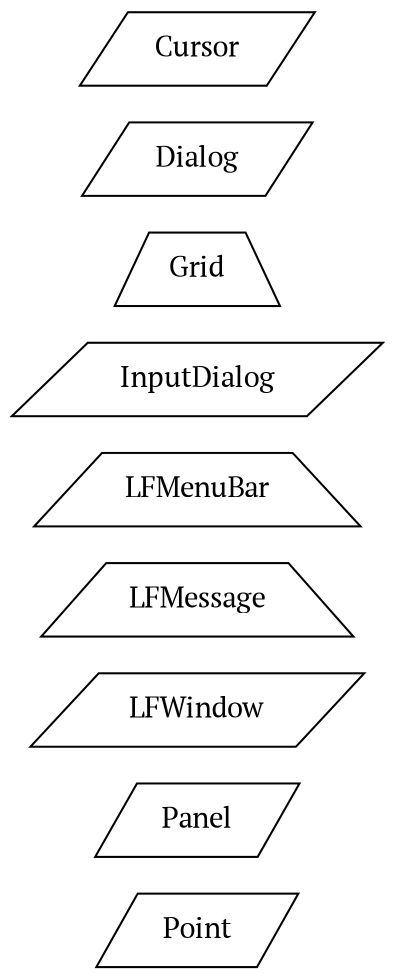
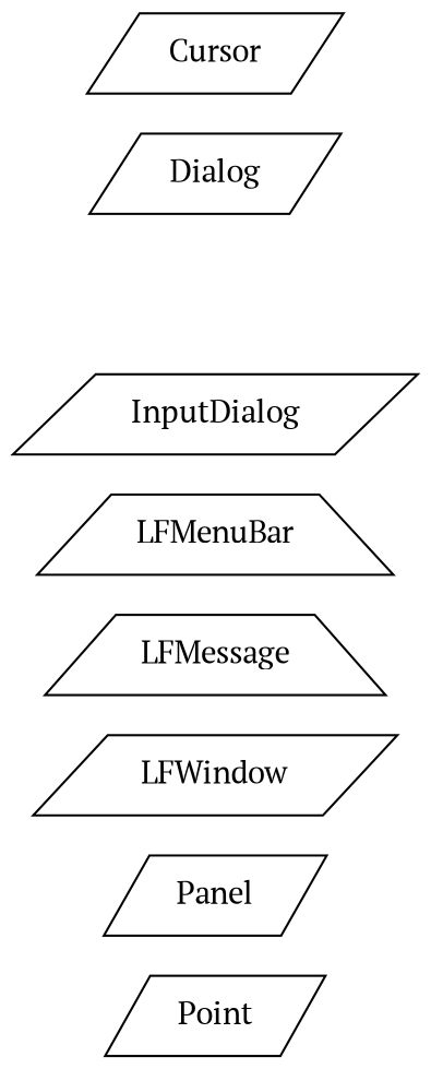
  strict digraph {
    rankdir=LR
    fontname="PT Serif"
    node [shape=parallelogram fontname="PT Serif"]
    n1 [label=Point]
    n2 [label=Panel]
    n3 [label=LFWindow]
    n4 [label=LFMessage shape=trapezium]
    n5 [label=LFMenuBar shape=trapezium]
    n6 [label=InputDialog]
-   n7 [label=Grid shape=trapezium]
    n8 [label=Dialog]
    n9 [label=Cursor]
  }
